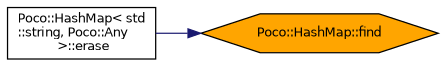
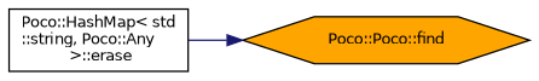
  digraph {
    rankdir=RL
    fontname="DejaVu Sans"
    node [color=black fontname="DejaVu Sans" fontsize=10 style=filled]
-   n1 [fillcolor=orange fontcolor=black height=0.2 label="Poco::HashMap::find" shape=hexagon width=0.4]
+   n1 [fillcolor=orange fontcolor=black height=0.2 label="Poco::Poco::find" shape=hexagon width=0.4]
    n2 [fillcolor=white height=0.2 label="Poco::HashMap\< std\l::string, Poco::Any\l \>::erase" shape=box width=0.4]
    n1 -> n2 [color=midnightblue dir=back fontname="DejaVu Sans" fontsize=10 labelfontname=Helvetica labelfontsize=10 style=solid]
  }
